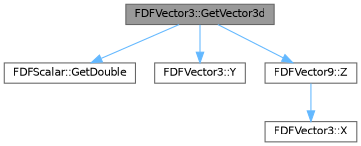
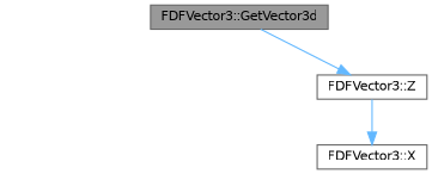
  digraph {
    rankdir=TB
    node [color=grey40 fillcolor=white fontname=Helvetica fontsize=10 shape=box style=filled]
    edge [color=steelblue1 fontname=Helvetica fontsize=10 labelfontname=Helvetica labelfontsize=10 style=solid]
    n1 [color=gray40 fillcolor=grey60 fontcolor=black height=0.2 label="FDFVector3::GetVector3d" width=0.4]
-   n2 [height=0.2 label="FDFScalar::GetDouble" width=0.4]
-   n3 [height=0.2 label="FDFVector3::Y" width=0.4]
-   n4 [height=0.2 label="FDFVector9::Z" width=0.4]
+   n4 [height=0.2 label="FDFVector3::Z" width=0.4]
    n5 [height=0.2 label="FDFVector3::X" width=0.4]
-   n1 -> n2
-   n1 -> n3
    n1 -> n4
    n4 -> n5
  }
